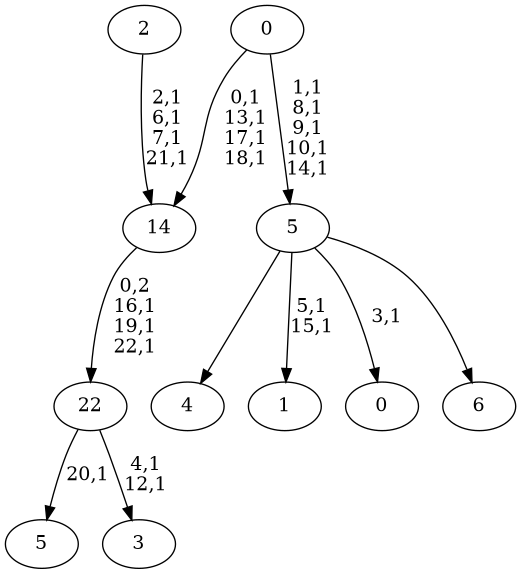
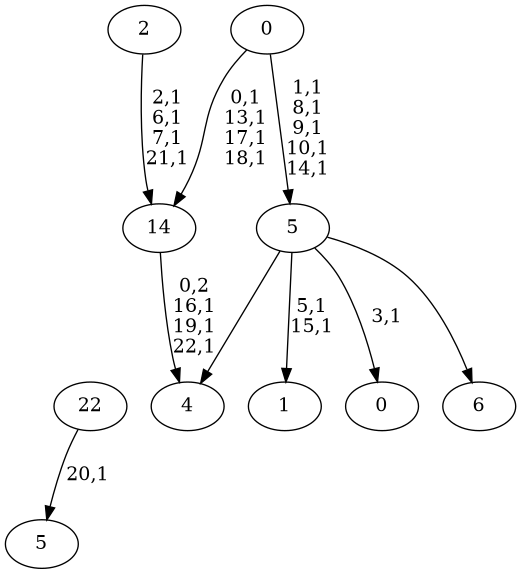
  digraph {
    n1 [label=6]
    n2 [label=5]
    n3 [label=4]
-   n4 [label=3]
    22
    n6 [label=2]
    14
    n8 [label=1]
    n9 [label=0]
    5
    0
    22 -> n2 [label="20,1"]
-   22 -> n4 [label="4,1\n12,1"]
    n6 -> 14 [label="2,1\n6,1\n7,1\n21,1"]
-   14 -> 22 [label="0,2\n16,1\n19,1\n22,1"]
+   14 -> n3 [label="0,2\n16,1\n19,1\n22,1"]
    5 -> n1
    5 -> n3
    5 -> n8 [label="5,1\n15,1"]
    5 -> n9 [label="3,1"]
    0 -> 14 [label="0,1\n13,1\n17,1\n18,1"]
    0 -> 5 [label="1,1\n8,1\n9,1\n10,1\n14,1"]
  }
